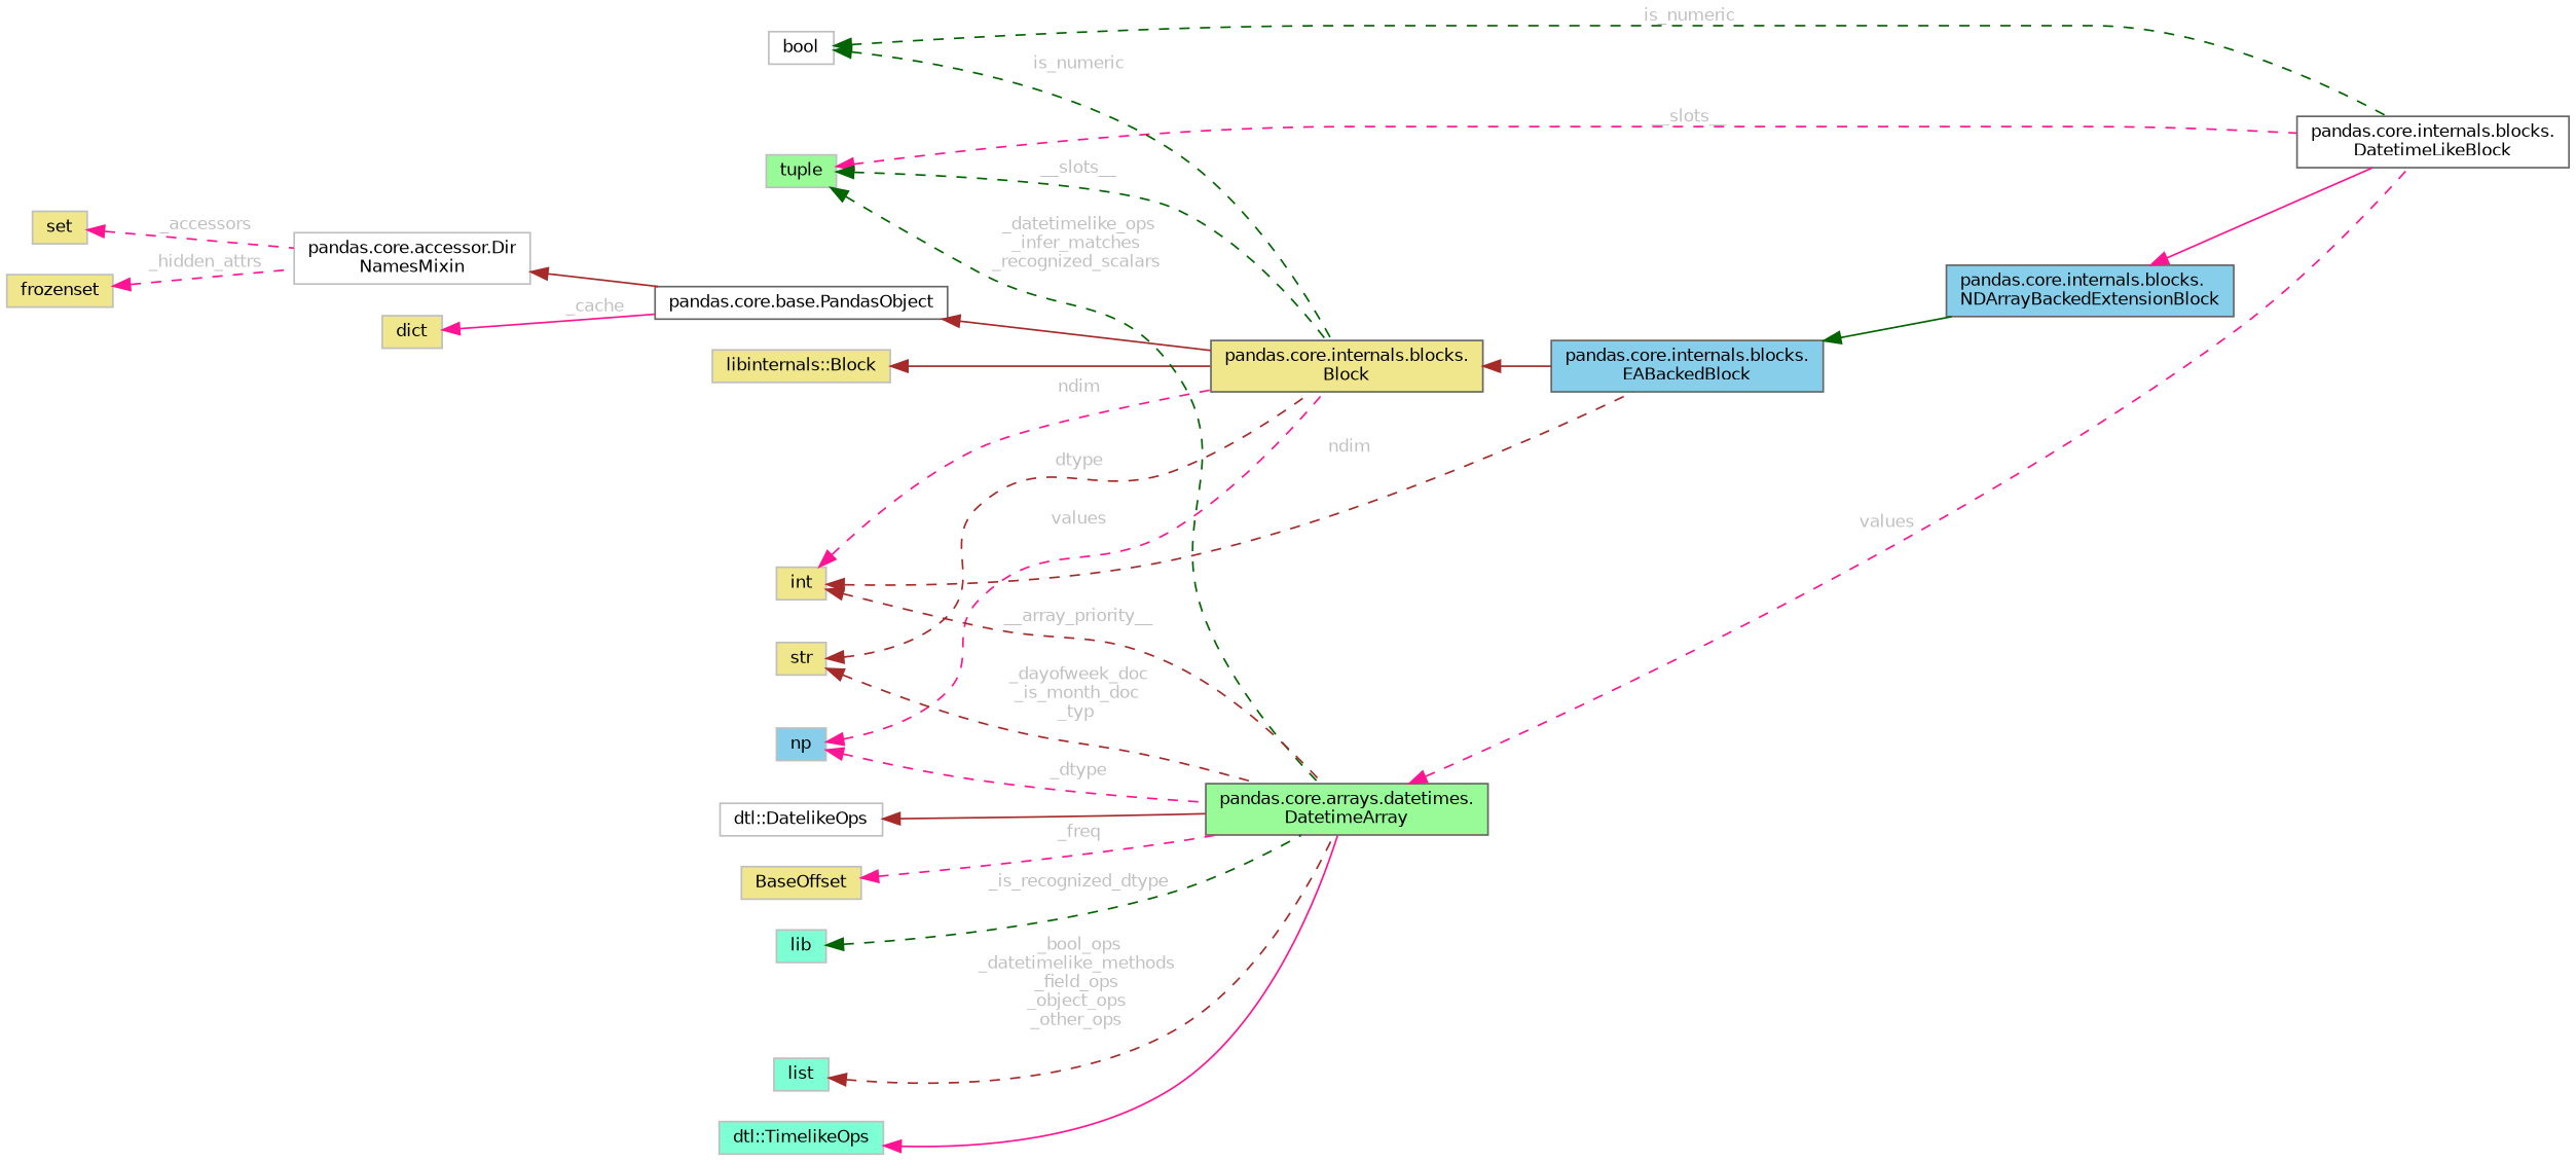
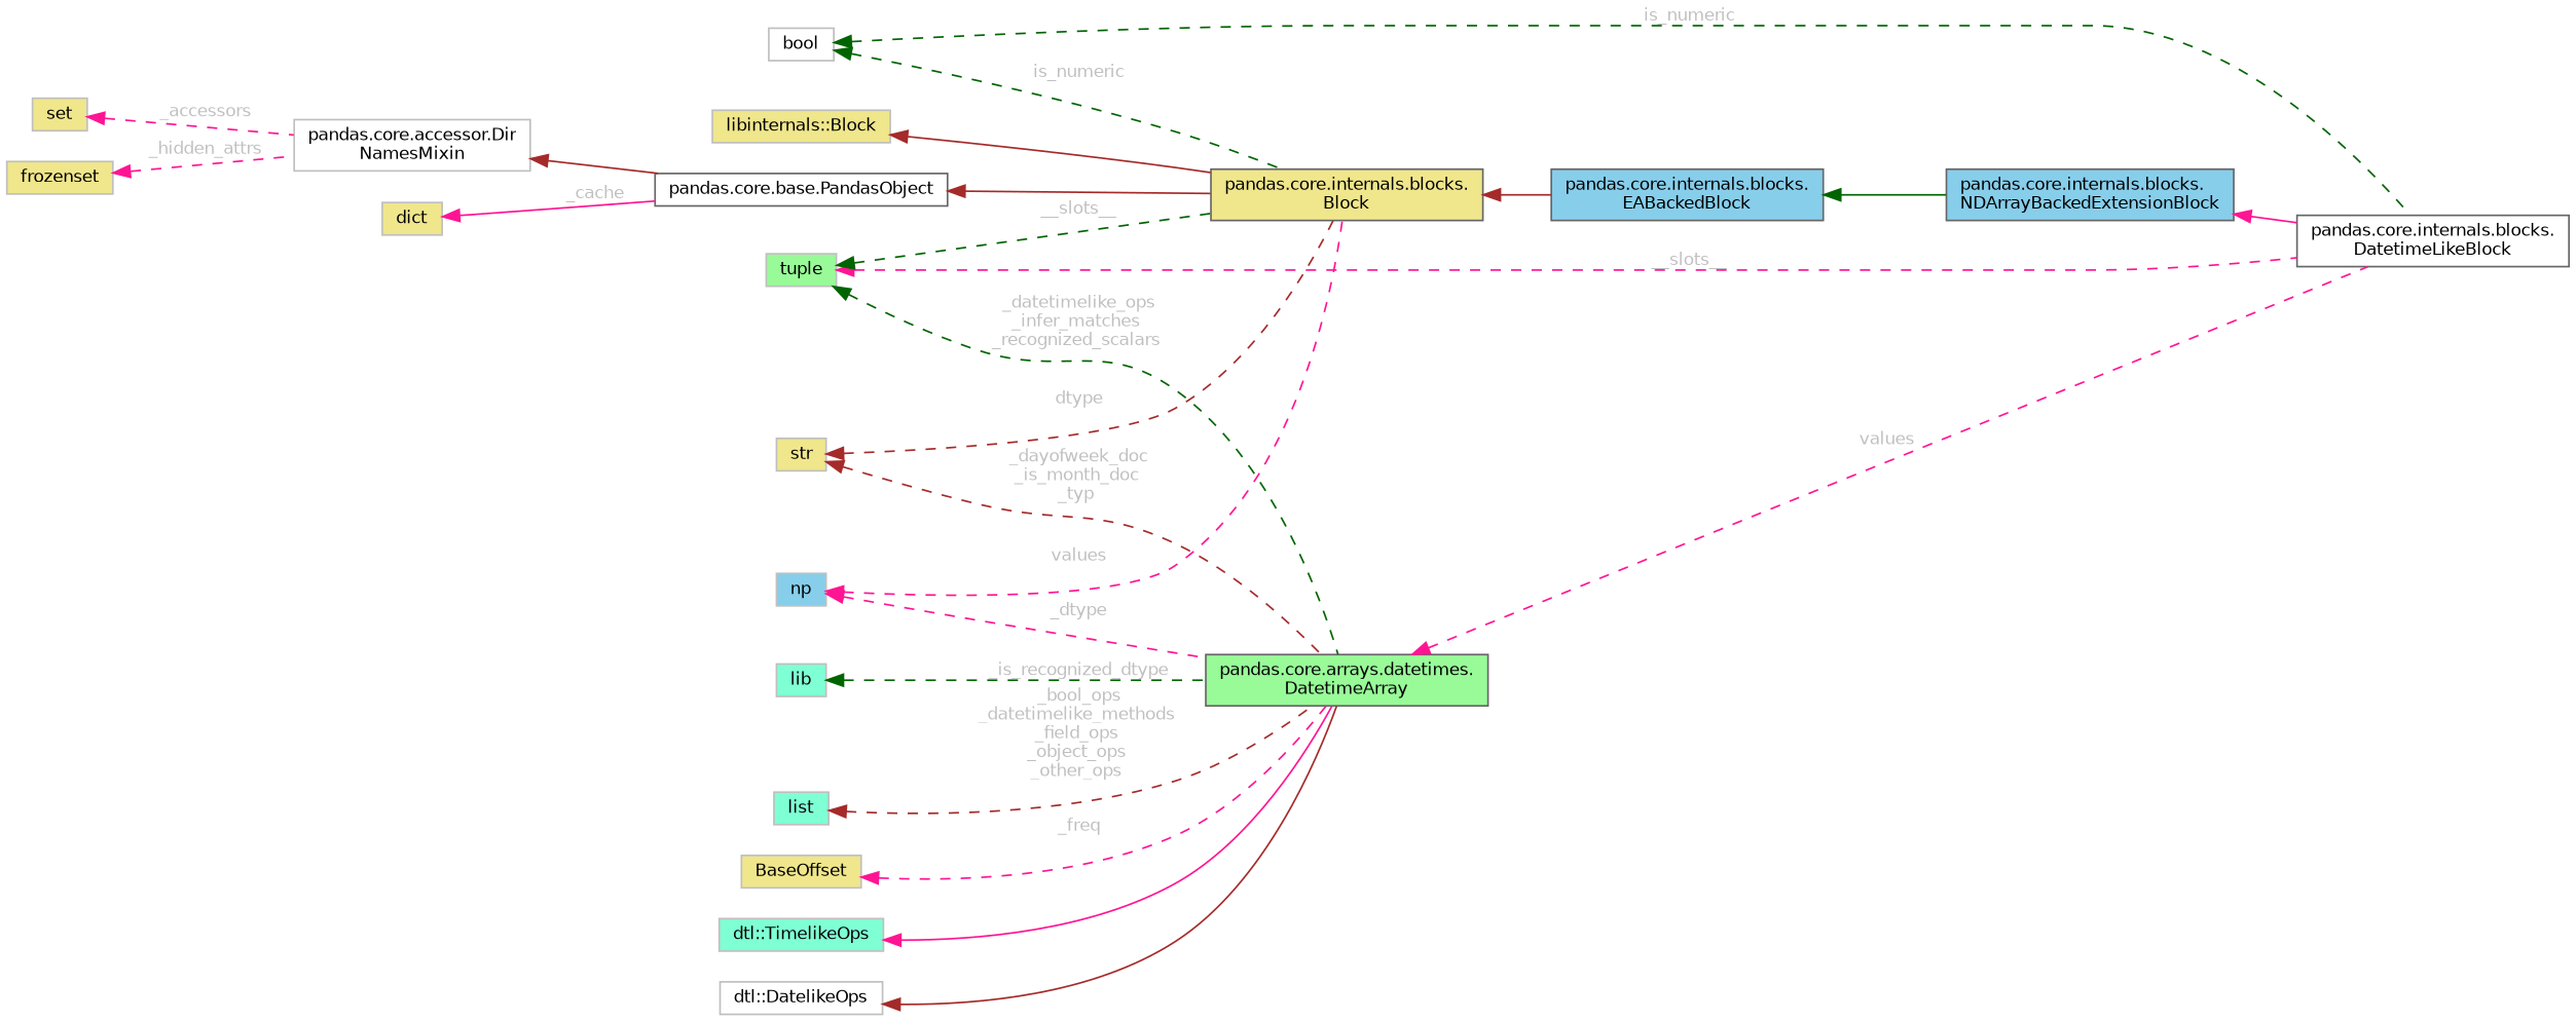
  digraph {
    rankdir=LR
    node [color=grey75 fillcolor=khaki fontname=Helvetica fontsize=10 shape=box style=filled]
    edge [color=deeppink dir=back fontname=Helvetica fontsize=10 labelfontname=Helvetica labelfontsize=10 style=dashed fontcolor=grey]
    n1 [color=gray40 fillcolor=white fontcolor=black height=0.2 label="pandas.core.internals.blocks.\lDatetimeLikeBlock" width=0.4]
    n2 [color=gray40 fillcolor=skyblue height=0.2 label="pandas.core.internals.blocks.\lNDArrayBackedExtensionBlock" width=0.4]
    n3 [color=gray40 fillcolor=skyblue height=0.2 label="pandas.core.internals.blocks.\lEABackedBlock" width=0.4]
    n4 [color=gray40 height=0.2 label="pandas.core.internals.blocks.\lBlock" width=0.4]
    n5 [color=gray40 fillcolor=white height=0.2 label="pandas.core.base.PandasObject" width=0.4]
    n6 [fillcolor=white height=0.2 label="pandas.core.accessor.Dir\lNamesMixin" width=0.4]
    n7 [height=0.2 label=set width=0.4]
    n8 [height=0.2 label=frozenset width=0.4]
    n9 [height=0.2 label=dict width=0.4]
    n10 [height=0.2 label="libinternals::Block" width=0.4]
    n11 [fillcolor=skyblue height=0.2 label=np width=0.4]
    n12 [color=gray40 fillcolor=palegreen height=0.2 label="pandas.core.arrays.datetimes.\lDatetimeArray" width=0.4]
    n13 [fillcolor=palegreen height=0.2 label=tuple width=0.4]
    n14 [fillcolor=white height=0.2 label=bool width=0.4]
    n15 [height=0.2 label=str width=0.4]
-   n16 [height=0.2 label=int width=0.4]
    n17 [fillcolor=aquamarine height=0.2 label="dtl::TimelikeOps" width=0.4]
    n18 [fillcolor=white height=0.2 label="dtl::DatelikeOps" width=0.4]
    n19 [fillcolor=aquamarine height=0.2 label=lib width=0.4]
    n20 [fillcolor=aquamarine height=0.2 label=list width=0.4]
    n21 [height=0.2 label=BaseOffset width=0.4]
    n2 -> n1 [style=solid fontcolor=""]
    n3 -> n2 [color=darkgreen style=solid fontcolor=""]
    n4 -> n3 [color=brown style=solid fontcolor=""]
    n5 -> n4 [color=brown style=solid fontcolor=""]
    n6 -> n5 [color=brown style=solid fontcolor=""]
    n7 -> n6 [label=" _accessors"]
    n8 -> n6 [label=" _hidden_attrs"]
    n9 -> n5 [label=" _cache" style=solid]
    n10 -> n4 [color=brown style=solid fontcolor=""]
    n11 -> n4 [label=" values"]
    n11 -> n12 [label=" _dtype"]
    n12 -> n1 [label=" values"]
    n13 -> n1 [label=" __slots__"]
    n13 -> n4 [color=darkgreen label=" __slots__"]
    n13 -> n12 [color=darkgreen label=" _datetimelike_ops\n_infer_matches\n_recognized_scalars"]
    n14 -> n1 [color=darkgreen label=" is_numeric"]
    n14 -> n4 [color=darkgreen label=" is_numeric"]
    n15 -> n4 [color=brown label=" dtype"]
    n15 -> n12 [color=brown label=" _dayofweek_doc\n_is_month_doc\n_typ"]
-   n16 -> n3 [color=brown label=" ndim"]
-   n16 -> n4 [label=" ndim"]
-   n16 -> n12 [color=brown label=" __array_priority__"]
    n17 -> n12 [style=solid fontcolor=""]
    n18 -> n12 [color=brown style=solid fontcolor=""]
    n19 -> n12 [color=darkgreen label=" _is_recognized_dtype"]
    n20 -> n12 [color=brown label=" _bool_ops\n_datetimelike_methods\n_field_ops\n_object_ops\n_other_ops"]
    n21 -> n12 [label=" _freq"]
  }
